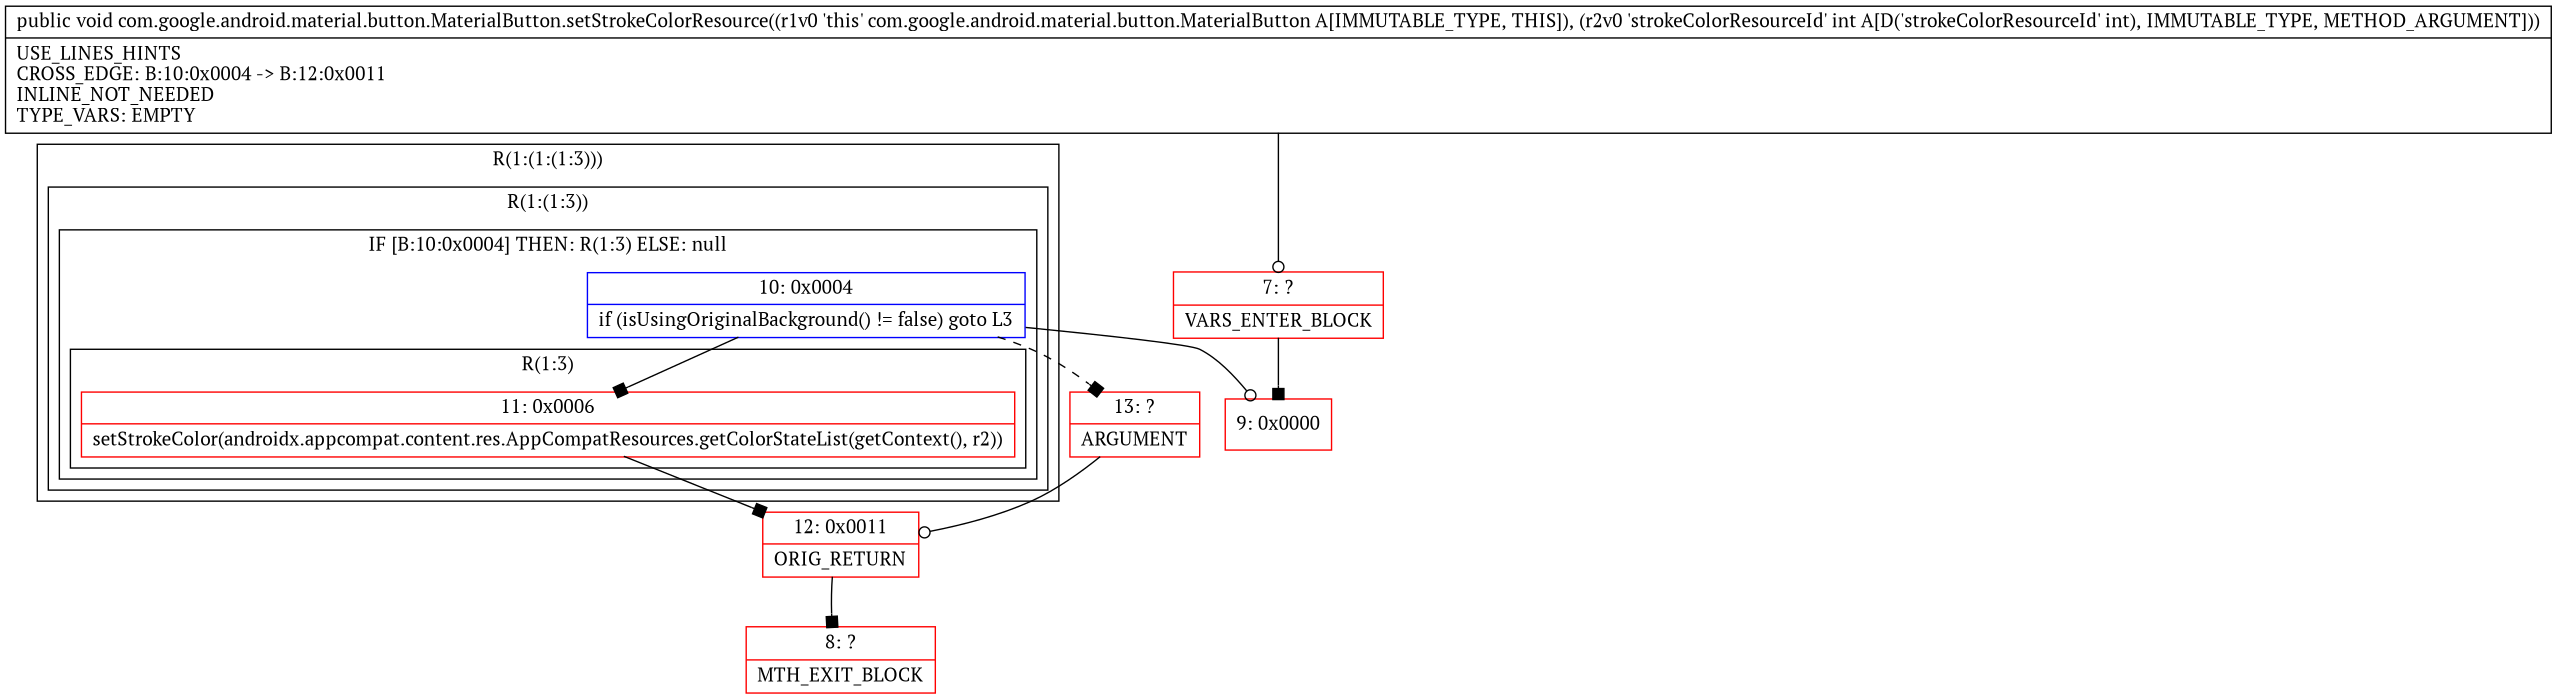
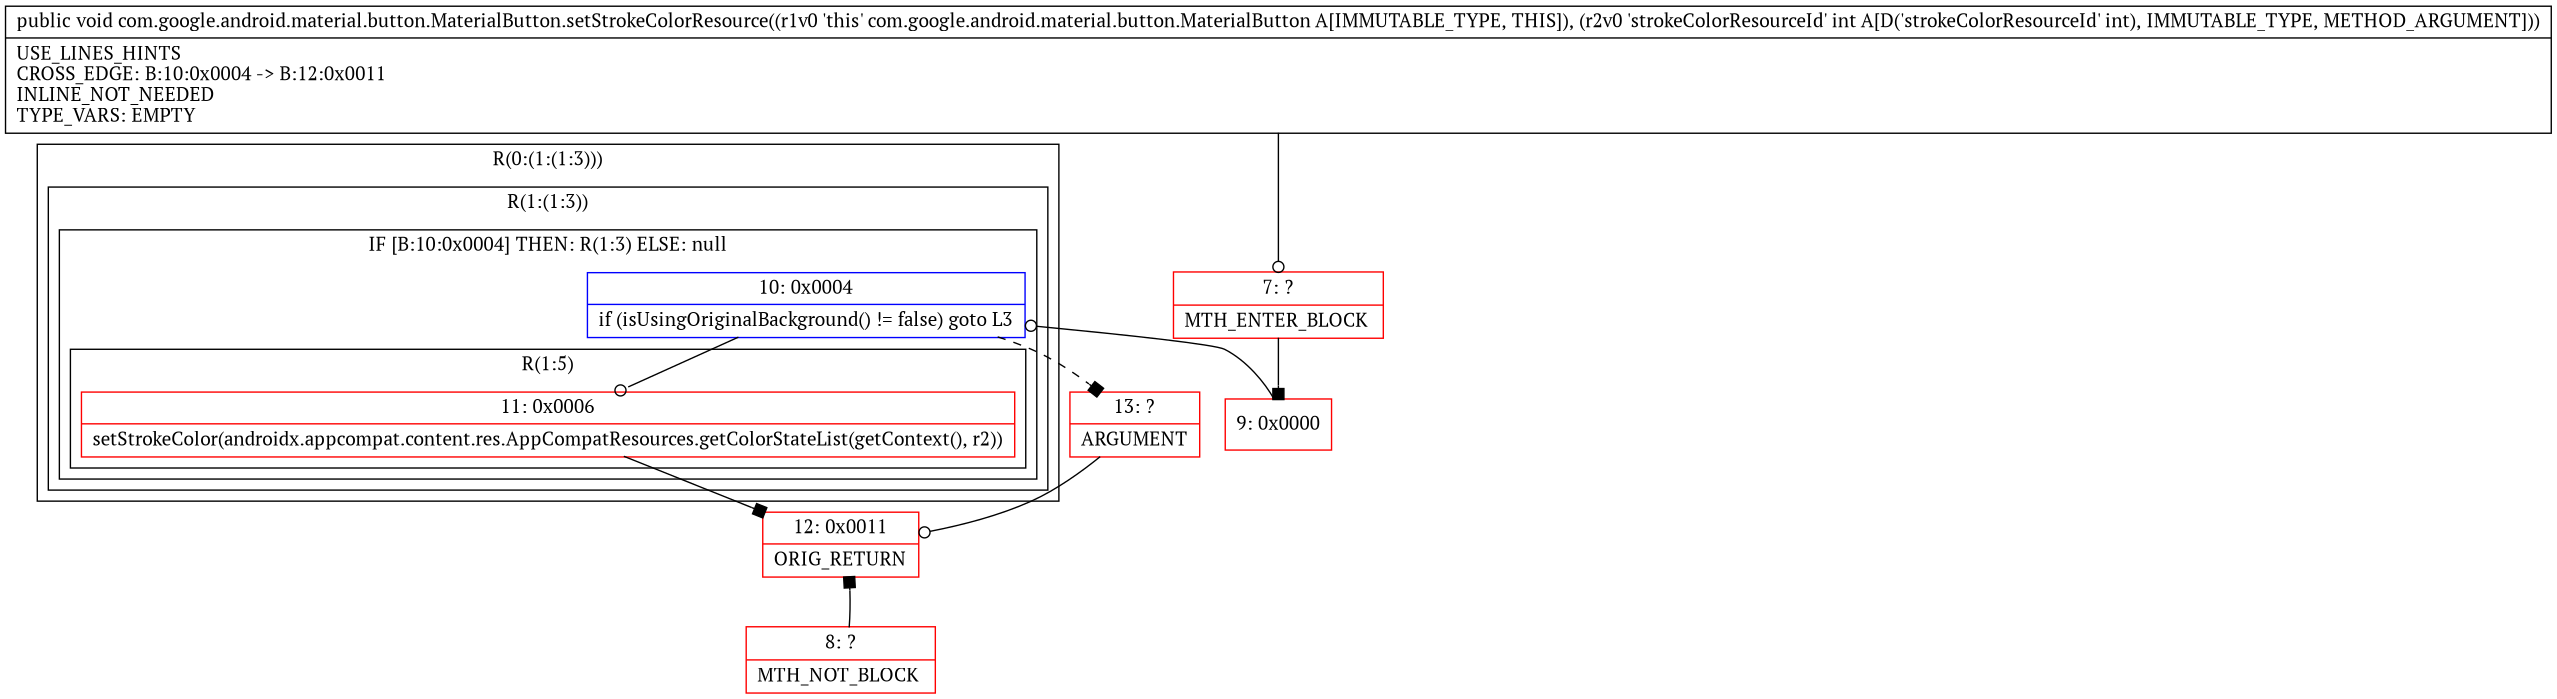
  digraph {
    fontname="PT Serif"
    node [color=red fontname="PT Serif" shape=record]
    edge [arrowhead=box fontname="PT Serif"]
    n1 [label="{11\:\ 0x0006|setStrokeColor(androidx.appcompat.content.res.AppCompatResources.getColorStateList(getContext(), r2))\l}"]
    n2 [color=blue label="{10\:\ 0x0004|if (isUsingOriginalBackground() != false) goto L3\l}"]
    n3 [label="{12\:\ 0x0011|ORIG_RETURN\l}"]
    n4 [label="{13\:\ ?|ARGUMENT\l}"]
-   n5 [label="{8\:\ ?|MTH_EXIT_BLOCK\l}"]
-   n6 [label="{7\:\ ?|VARS_ENTER_BLOCK\l}"]
+   n5 [label="{8\:\ ?|MTH_NOT_BLOCK\l}"]
+   n6 [label="{7\:\ ?|MTH_ENTER_BLOCK\l}"]
    n7 [label="{9\:\ 0x0000}"]
    n8 [label="{public void com.google.android.material.button.MaterialButton.setStrokeColorResource((r1v0 'this' com.google.android.material.button.MaterialButton A[IMMUTABLE_TYPE, THIS]), (r2v0 'strokeColorResourceId' int A[D('strokeColorResourceId' int), IMMUTABLE_TYPE, METHOD_ARGUMENT]))  | USE_LINES_HINTS\lCROSS_EDGE: B:10:0x0004 \-\> B:12:0x0011\lINLINE_NOT_NEEDED\lTYPE_VARS: EMPTY\l}" color=""]
    subgraph cluster_1 {
-     label="R(1:(1:(1:3)))"
+     label="R(0:(1:(1:3)))"
      subgraph cluster_2 {
        label="R(1:(1:3))"
        subgraph cluster_3 {
          label="IF [B:10:0x0004] THEN: R(1:3) ELSE: null"
          n2
          subgraph cluster_4 {
-           label="R(1:3)"
+           label="R(1:5)"
            n1
          }
        }
      }
    }
    n1 -> n3
-   n2 -> n1
+   n2 -> n1 [arrowhead=odot]
    n2 -> n4 [style=dashed]
-   n3 -> n5
+   n5 -> n3
    n4 -> n3 [arrowhead=odot]
    n6 -> n7
-   n2 -> n7 [arrowhead=odot]
+   n7 -> n2 [arrowhead=odot]
    n8 -> n6 [arrowhead=odot]
  }
